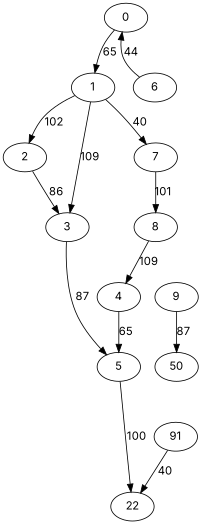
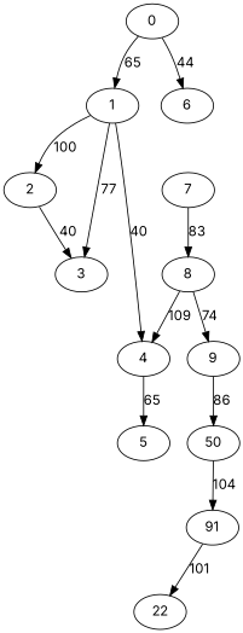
  digraph {
    fontname=Inter
    node [fontname=Inter]
    edge [fontname=Inter]
    0
    1
    6
    2
    3
    7
    5
    8
    4
    n10 [label=22]
    9
    n12 [label=50]
    n13 [label=91]
    0 -> 1 [label=65]
-   6 -> 0 [label=44]
-   1 -> 2 [label=102]
-   1 -> 3 [label=109]
-   1 -> 7 [label=40]
-   2 -> 3 [label=86]
-   3 -> 5 [label=87]
-   7 -> 8 [label=101]
-   5 -> n10 [label=100]
+   0 -> 6 [label=44]
+   1 -> 2 [label=100]
+   1 -> 3 [label=77]
+   1 -> 4 [label=40]
+   2 -> 3 [label=40]
+   7 -> 8 [label=83]
    8 -> 4 [label=109]
+   8 -> 9 [label=74]
    4 -> 5 [label=65]
-   9 -> n12 [label=87]
-   n13 -> n10 [label=40]
+   9 -> n12 [label=86]
+   n12 -> n13 [label=104]
+   n13 -> n10 [label=101]
  }
